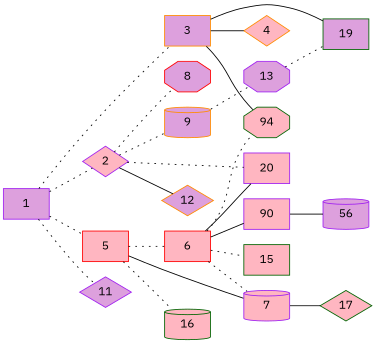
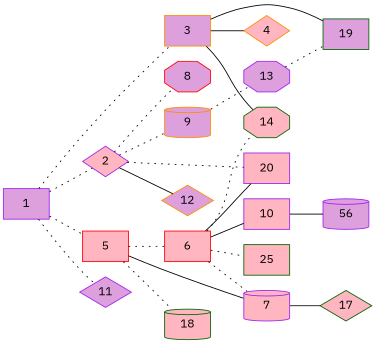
  graph {
    fontname="IBM Plex Sans"
    rankdir=LR
    node [color=purple fillcolor=lightpink fontname="IBM Plex Sans" shape=box style=filled]
    edge [fontname="IBM Plex Sans" style=dotted]
    1 [fillcolor=plum]
    2 [shape=diamond]
    3 [color=darkorange fillcolor=plum]
    5 [color=red]
    11 [fillcolor=plum shape=diamond]
    8 [color=red fillcolor=plum shape=octagon]
    9 [color=darkorange fillcolor=plum shape=cylinder]
    12 [color=darkorange fillcolor=plum shape=diamond]
    20
    4 [color=darkorange shape=diamond]
-   14 [color=darkgreen shape=octagon label=94]
+   14 [color=darkgreen shape=octagon]
    19 [color=darkgreen fillcolor=plum]
    6 [color=red]
    7 [shape=cylinder]
-   18 [color=darkgreen shape=cylinder label=16]
+   18 [color=darkgreen shape=cylinder]
    13 [fillcolor=plum shape=octagon]
-   10 [label=90]
-   15 [color=darkgreen]
+   10
+   15 [color=darkgreen label=25]
    17 [color=darkgreen shape=diamond]
    n20 [fillcolor=plum label=56 shape=cylinder]
    1 -- 2
    1 -- 3
    1 -- 5
    1 -- 11
    2 -- 8
    2 -- 9
    2 -- 12 [style=solid]
    2 -- 20
    3 -- 4 [style=solid]
    3 -- 14 [style=solid]
    3 -- 19 [style=solid]
    5 -- 6
    5 -- 7 [style=solid]
    5 -- 18
    9 -- 13
    6 -- 20 [style=solid]
    6 -- 14
    6 -- 7
    6 -- 10 [style=solid]
    6 -- 15
    7 -- 17 [style=solid]
    13 -- 19
    10 -- n20 [style=solid]
  }
